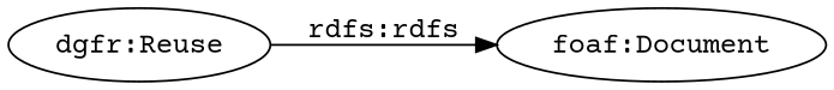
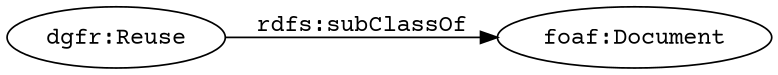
  digraph {
    rankdir=LR
    fontname="Courier Prime"
    node [fontname="Courier Prime"]
    "dgfr:Reuse"
    "foaf:Document"
-   "dgfr:Reuse" -> "foaf:Document" [label="rdfs:rdfs" fontname="Courier Prime"]
+   "dgfr:Reuse" -> "foaf:Document" [label="rdfs:subClassOf" fontname="Courier Prime"]
  }
